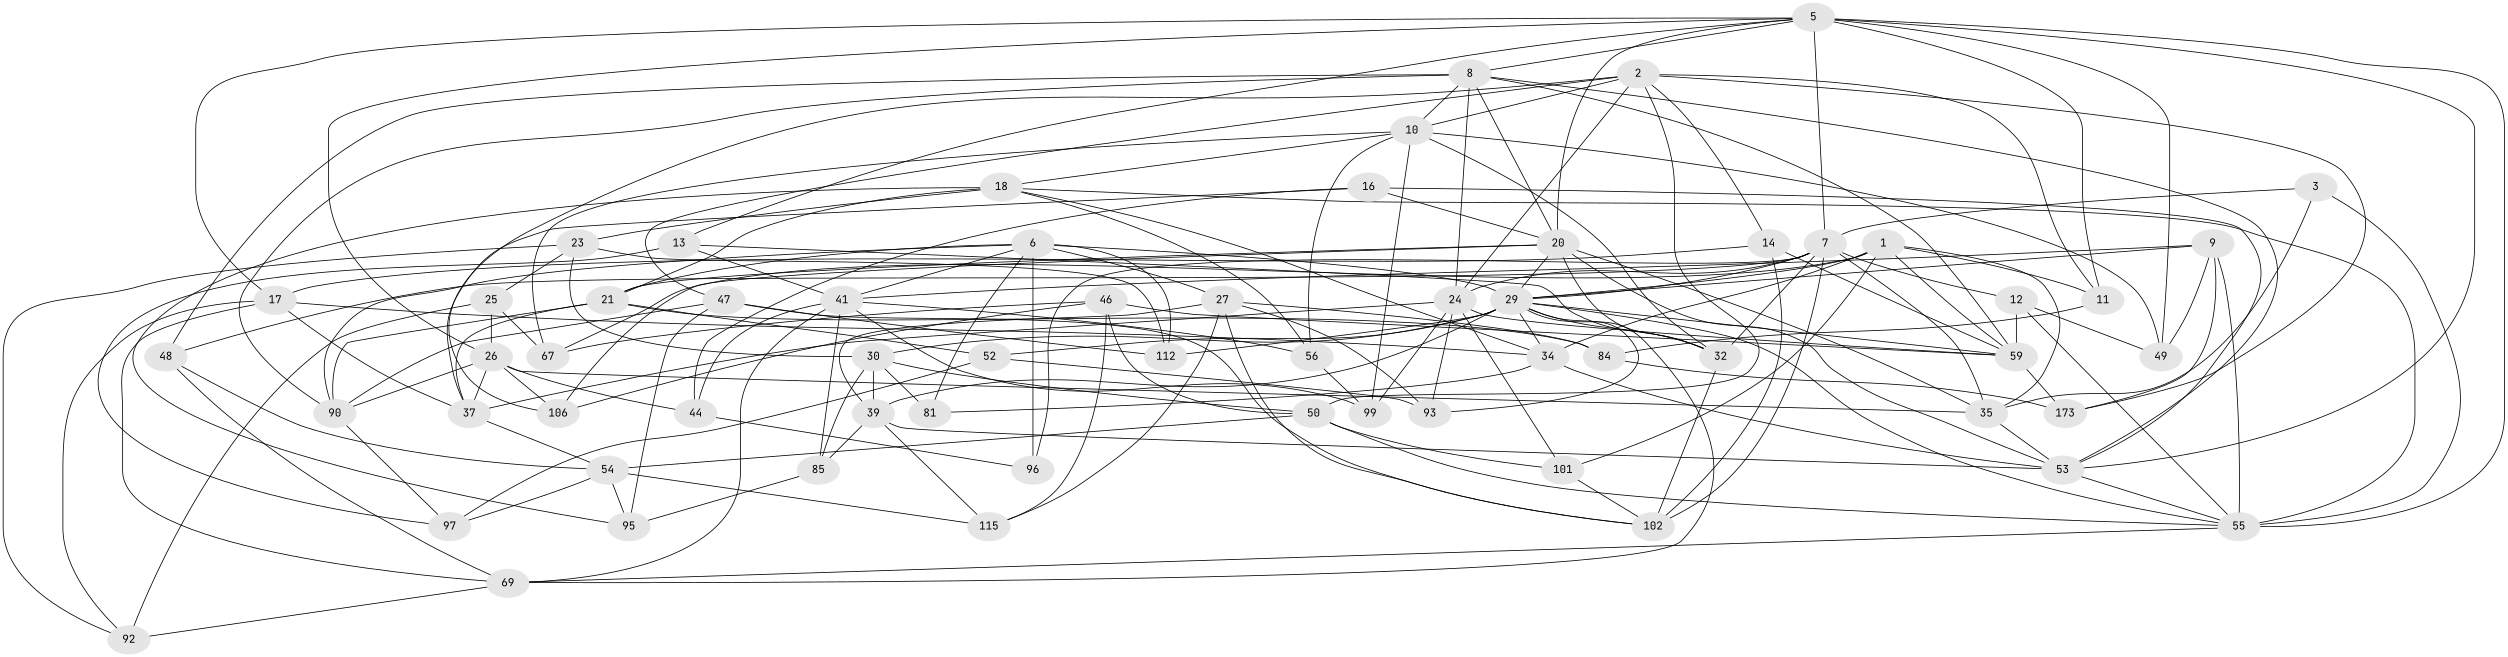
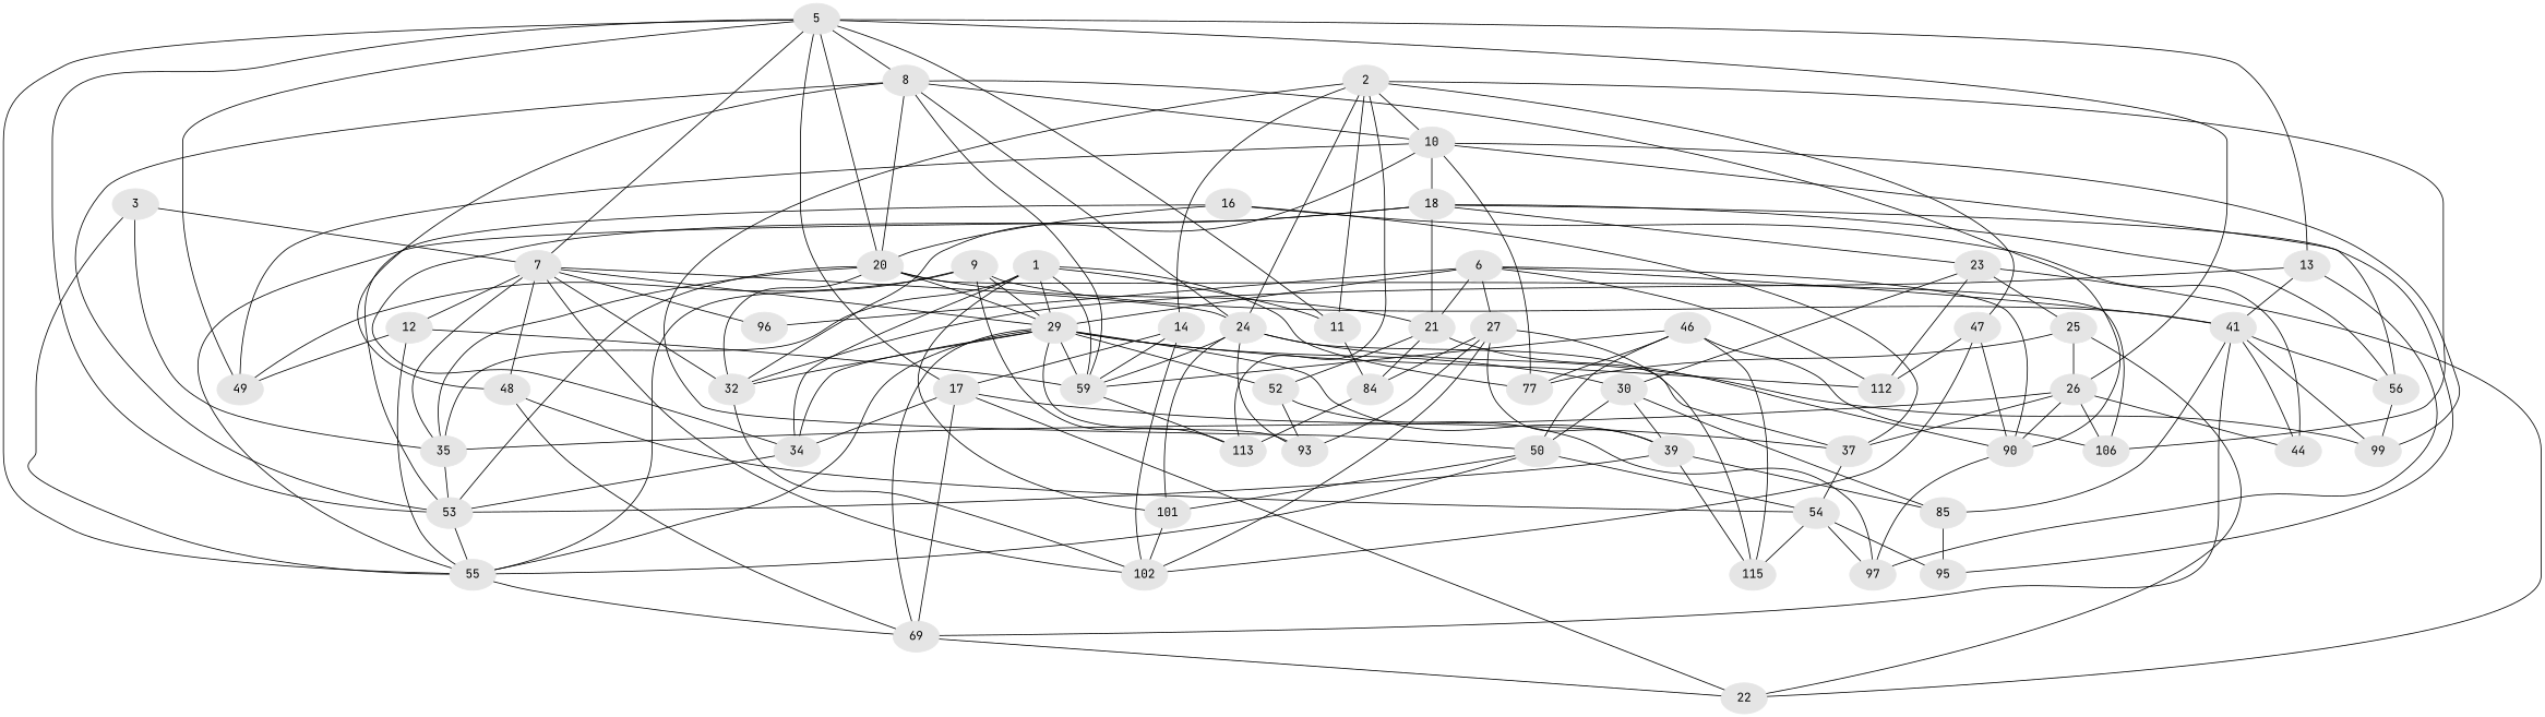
  graph {
    fontname="JetBrains Mono"
    node [color=gray90 fontname="JetBrains Mono" style=filled]
    edge [fontname="JetBrains Mono"]
    1 [super="+4+109"]
    11
    29 [super="+63+80+40"]
    34 [super="+51"]
    35 [super="+82"]
    59 [super="+61+119"]
-   67
+   67 [label=77]
    101
    84
    55 [super="+104+65+100"]
    112
    32 [super="+38"]
    69 [super="+89"]
    52
    30 [super="+62"]
    93
    39 [super="+111"]
    53 [super="+77+64"]
-   81
-   113 [label=173]
+   113
    102 [super="+103"]
    2 [super="+31"]
    10 [super="+57"]
    14
    24 [super="+114"]
    47 [super="+86"]
    50 [super="+66"]
    106
    49
    18 [super="+58+98"]
    56
    99
    17 [super="+87"]
    37 [super="+107"]
    90 [super="+105"]
    95
    54 [super="+83"]
    7 [super="+70+15+75"]
    96
    12
    48
    3
    25 [super="+36"]
    26 [super="+91"]
-   92
+   92 [label=22]
    5 [super="+22+43"]
    8 [super="+28+60"]
    13
    20 [super="+108"]
    41 [super="+71+94"]
    97
    21 [super="+120+33"]
    44
    6 [super="+19+42+45"]
    27 [super="+68"]
    115
    85
    9 [super="+73"]
    23 [super="+122"]
    16
    46
    1 -- 11
    1 -- 29
    1 -- 34
    1 -- 35
    1 -- 59
    1 -- 67
    1 -- 101
    11 -- 84
    29 -- 34
    29 -- 59
    29 -- 55
    29 -- 112
    29 -- 32
    29 -- 69
    29 -- 52
    29 -- 30
    29 -- 93
    29 -- 39
    34 -- 53
-   34 -- 81
    35 -- 53
    59 -- 113
    101 -- 102
    84 -- 113
    55 -- 69
    32 -- 102
    69 -- 92
    52 -- 93
    52 -- 97
    30 -- 39
-   30 -- 81
    30 -- 50
    30 -- 85
    39 -- 53
    39 -- 115
    39 -- 85
    53 -- 55
    2 -- 11
    2 -- 113
    2 -- 10
    2 -- 14
    2 -- 24
    2 -- 47
    2 -- 50
    2 -- 106
    10 -- 67
    10 -- 32
    10 -- 49
    10 -- 18
    10 -- 56
    10 -- 99
    14 -- 59
    14 -- 102
    14 -- 17
    24 -- 59
    24 -- 101
    24 -- 93
    24 -- 99
    24 -- 37
    47 -- 112
    47 -- 102
    47 -- 90
-   47 -- 95
    50 -- 101
    50 -- 55
    50 -- 54
    18 -- 34
    18 -- 55
    18 -- 56
    18 -- 95
    18 -- 21 [weight=2]
    18 -- 23
    56 -- 99
    17 -- 34
    17 -- 69
    17 -- 37
    17 -- 92
    37 -- 54
    90 -- 97
    54 -- 95
    54 -- 97
    54 -- 115
    7 -- 29
    7 -- 35
    7 -- 32
    7 -- 102
    7 -- 24
    7 -- 96
    7 -- 12
    7 -- 48
    12 -- 59
    12 -- 55
    12 -- 49
    48 -- 69
    48 -- 54
    3 -- 35
    3 -- 55
    3 -- 7
    25 -- 67
    25 -- 26
    25 -- 92
    26 -- 35
    26 -- 106
    26 -- 37
    26 -- 90
    26 -- 44
    5 -- 11
    5 -- 55
    5 -- 53
    5 -- 49
    5 -- 17
    5 -- 7
    5 -- 26
    5 -- 8
    5 -- 13
    5 -- 20
    8 -- 59
    8 -- 53
    8 -- 10
    8 -- 24
    8 -- 90
    8 -- 48
    8 -- 20
    13 -- 32
    13 -- 41
    13 -- 97
    20 -- 29
    20 -- 35
    20 -- 32
    20 -- 53
    20 -- 106
    20 -- 21
    41 -- 69
    41 -- 56
    41 -- 99
    41 -- 44
    41 -- 85
    21 -- 84
    21 -- 52
-   21 -- 37
    21 -- 90
-   44 -- 96
    6 -- 29 [weight=2]
    6 -- 112
-   6 -- 81 [weight=2]
    6 -- 90
    6 -- 96 [weight=2]
    6 -- 41
    6 -- 21
    6 -- 27
    27 -- 84
    27 -- 93
    27 -- 39
    27 -- 102
    27 -- 115
    85 -- 95
    9 -- 29
    9 -- 55 [weight=2]
    9 -- 113
    9 -- 49
    9 -- 41
    23 -- 112
    23 -- 30
    23 -- 25 [weight=2]
    23 -- 92
    16 -- 53
    16 -- 37
    16 -- 20
    16 -- 44
    46 -- 59
    46 -- 67
    46 -- 50
    46 -- 106
    46 -- 115
  }
